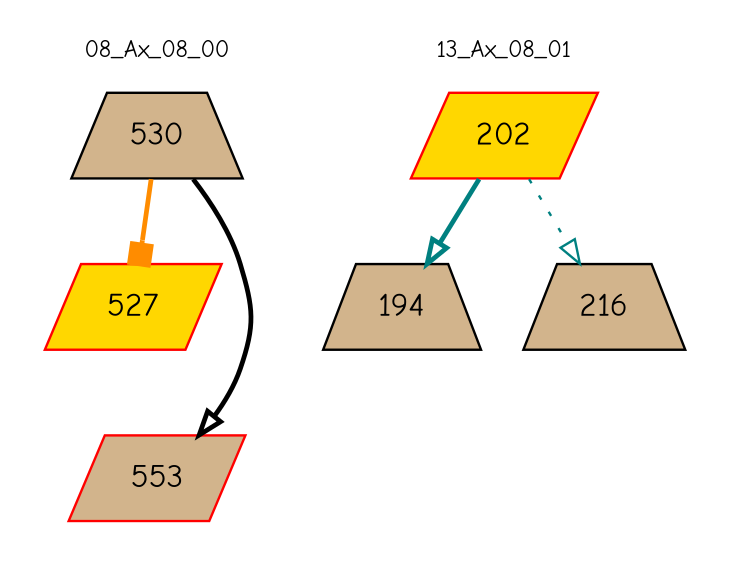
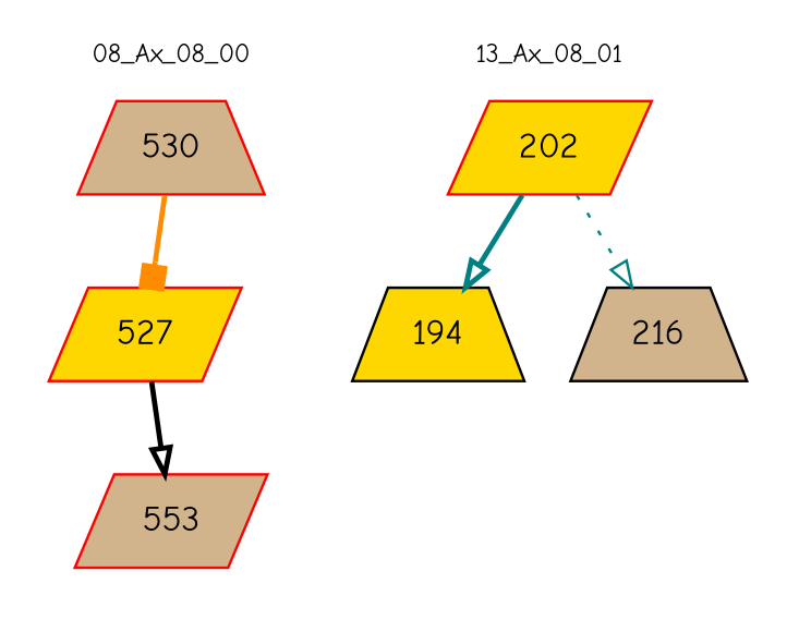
  digraph {
    fontname="Comic Neue"
    node [color=black fillcolor=tan fontname="Comic Neue" shape=trapezium style=filled]
    edge [arrowhead=onormal color=teal fontname="Comic Neue" style=bold]
-   n1 [label=530]
+   n1 [color=red label=530]
    n2 [color=red fillcolor=gold label=527 shape=parallelogram]
    n3 [color=red label=553 shape=parallelogram]
    n4 [color=red fillcolor=gold label=202 shape=parallelogram]
-   n5 [label=194]
+   n5 [fillcolor=gold label=194]
    n6 [label=216]
    subgraph cluster_1 {
      color=white
      fontsize=10
      label="08_Ax_08_00"
      n1
      n2
      n3
    }
    subgraph cluster_2 {
      color=white
      fontsize=10
      label="13_Ax_08_01"
      n4
      n5
      n6
    }
    n1 -> n2 [arrowhead=box color=darkorange]
-   n1 -> n3 [color=black]
+   n2 -> n3 [color=black]
    n4 -> n5
    n4 -> n6 [style=dotted]
  }
